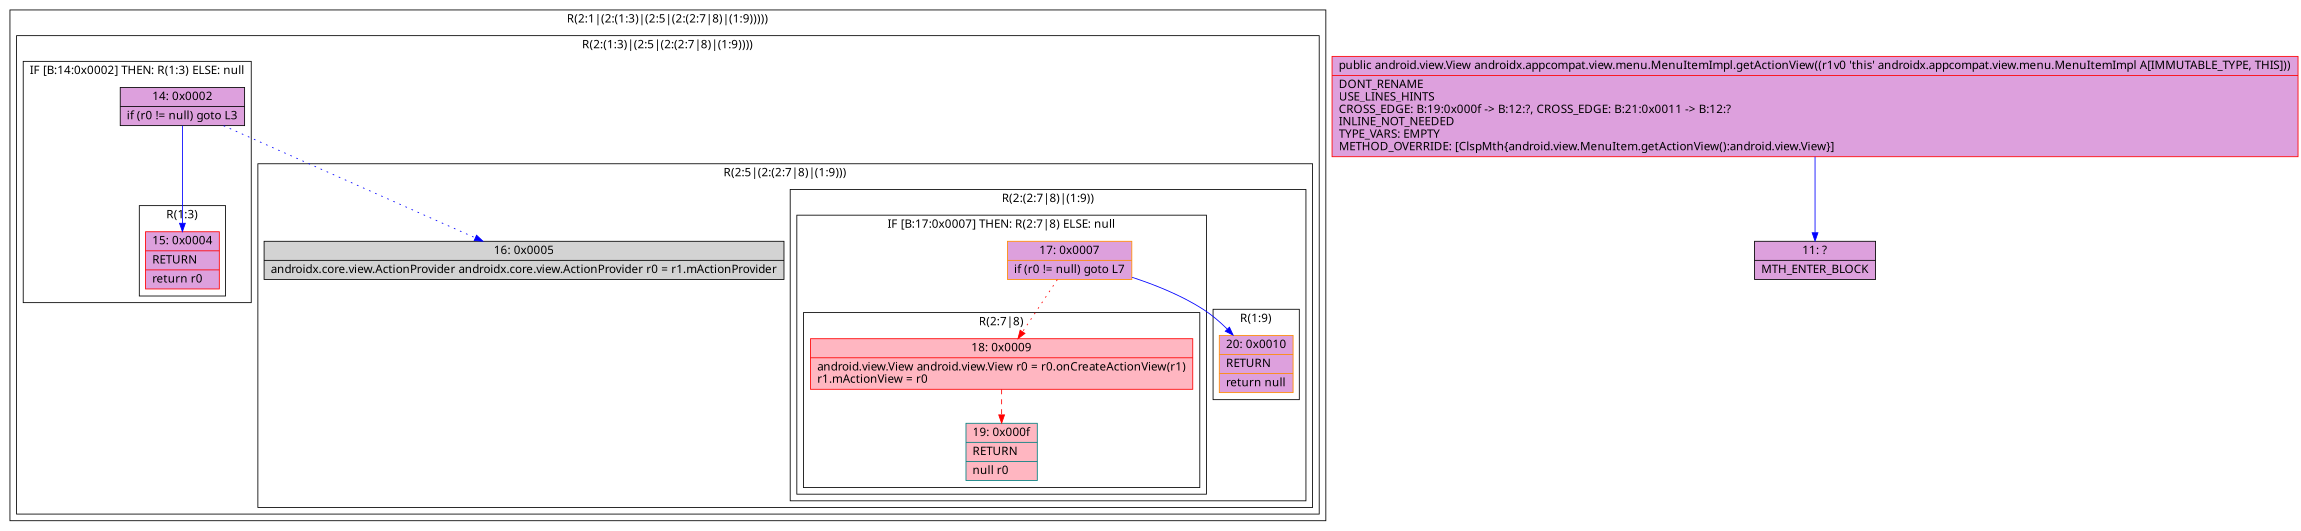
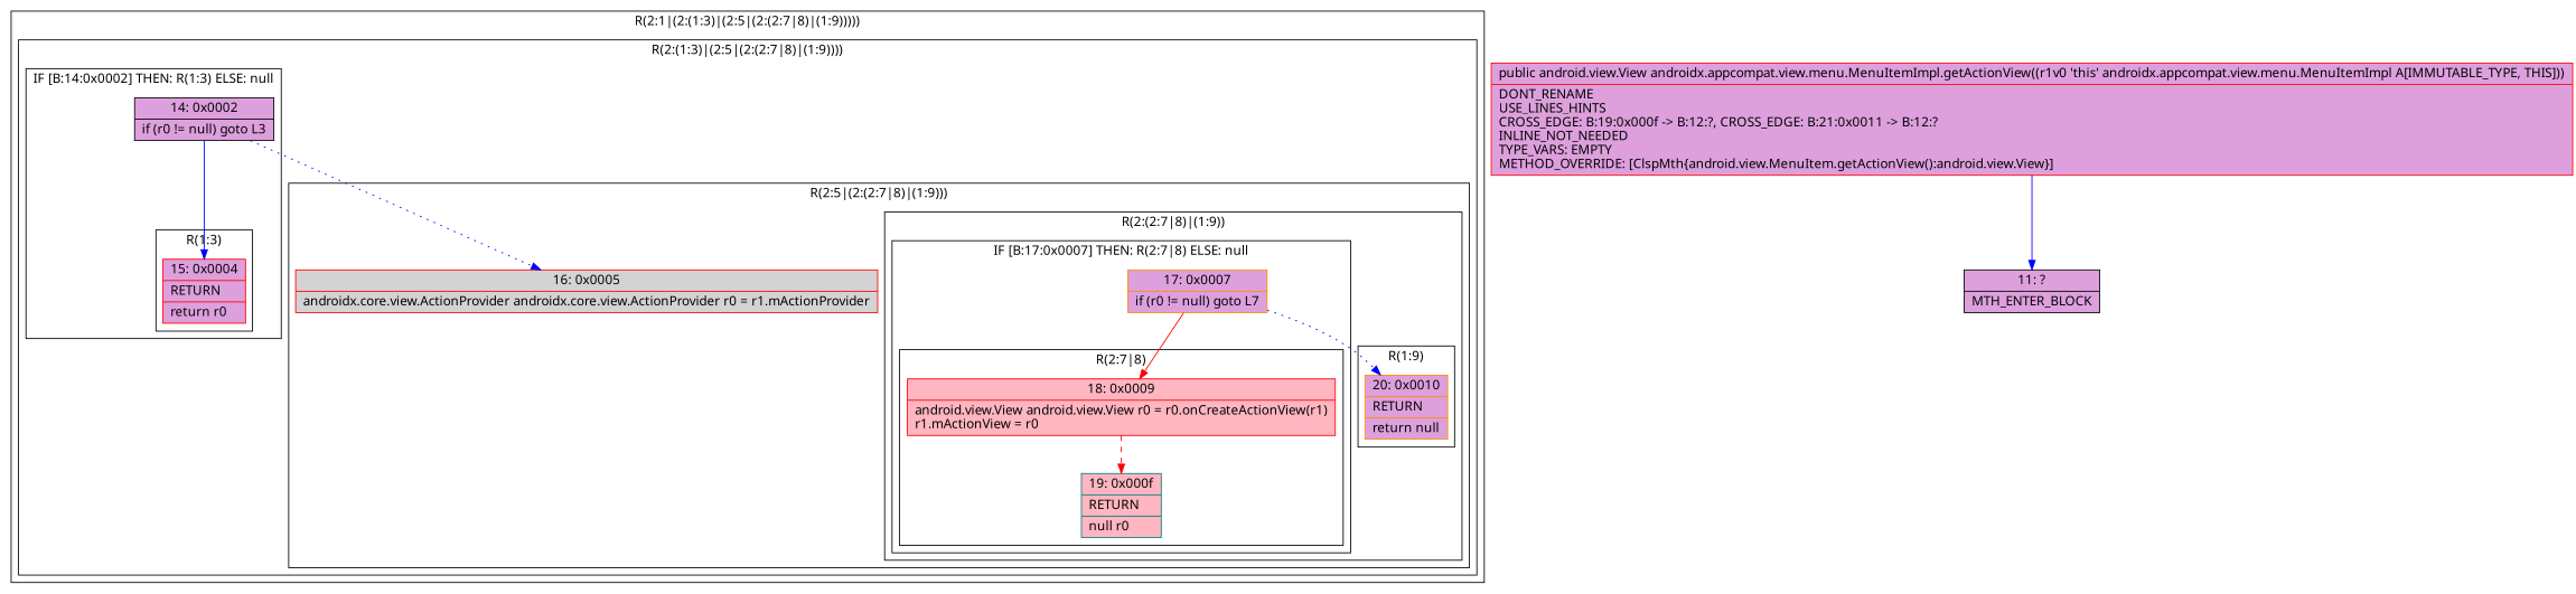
  digraph {
    fontname="Noto Sans"
    node [color=red fillcolor=plum fontname="Noto Sans" shape=record style=filled]
    edge [color=blue fontname="Noto Sans" style=solid]
    n1 [label="{15\:\ 0x0004|RETURN\l|return r0\l}"]
    n2 [color=black label="{14\:\ 0x0002|if (r0 != null) goto L3\l}"]
    n3 [fillcolor=lightpink label="{18\:\ 0x0009|android.view.View android.view.View r0 = r0.onCreateActionView(r1)\lr1.mActionView = r0\l}"]
    n4 [color=teal fillcolor=lightpink label="{19\:\ 0x000f|RETURN\l|null r0\l}"]
    n5 [color=darkorange label="{17\:\ 0x0007|if (r0 != null) goto L7\l}"]
    n6 [color=darkorange label="{20\:\ 0x0010|RETURN\l|return null\l}"]
-   n7 [color=black fillcolor=lightgrey label="{16\:\ 0x0005|androidx.core.view.ActionProvider androidx.core.view.ActionProvider r0 = r1.mActionProvider\l}"]
+   n7 [fillcolor=lightgrey label="{16\:\ 0x0005|androidx.core.view.ActionProvider androidx.core.view.ActionProvider r0 = r1.mActionProvider\l}"]
    n8 [color=black label="{11\:\ ?|MTH_ENTER_BLOCK\l}"]
    n9 [label="{public android.view.View androidx.appcompat.view.menu.MenuItemImpl.getActionView((r1v0 'this' androidx.appcompat.view.menu.MenuItemImpl A[IMMUTABLE_TYPE, THIS]))  | DONT_RENAME\lUSE_LINES_HINTS\lCROSS_EDGE: B:19:0x000f \-\> B:12:?, CROSS_EDGE: B:21:0x0011 \-\> B:12:?\lINLINE_NOT_NEEDED\lTYPE_VARS: EMPTY\lMETHOD_OVERRIDE: [ClspMth\{android.view.MenuItem.getActionView():android.view.View\}]\l}"]
    subgraph cluster_1 {
      label="R(2:1|(2:(1:3)|(2:5|(2:(2:7|8)|(1:9)))))"
      subgraph cluster_2 {
        label="R(2:(1:3)|(2:5|(2:(2:7|8)|(1:9))))"
        subgraph cluster_3 {
          label="IF [B:14:0x0002] THEN: R(1:3) ELSE: null"
          n2
          subgraph cluster_4 {
            label="R(1:3)"
            n1
          }
        }
        subgraph cluster_5 {
          label="R(2:5|(2:(2:7|8)|(1:9)))"
          n7
          subgraph cluster_6 {
            label="R(2:(2:7|8)|(1:9))"
            subgraph cluster_7 {
              label="IF [B:17:0x0007] THEN: R(2:7|8) ELSE: null"
              n5
              subgraph cluster_8 {
                label="R(2:7|8)"
                n3
                n4
              }
            }
            subgraph cluster_9 {
              label="R(1:9)"
              n6
            }
          }
        }
      }
    }
    n2 -> n1
    n2 -> n7 [style=dotted]
    n3 -> n4 [color=red style=dashed]
-   n5 -> n3 [color=red style=dotted]
-   n5 -> n6
+   n5 -> n3 [color=red]
+   n5 -> n6 [style=dotted]
    n9 -> n8
  }
